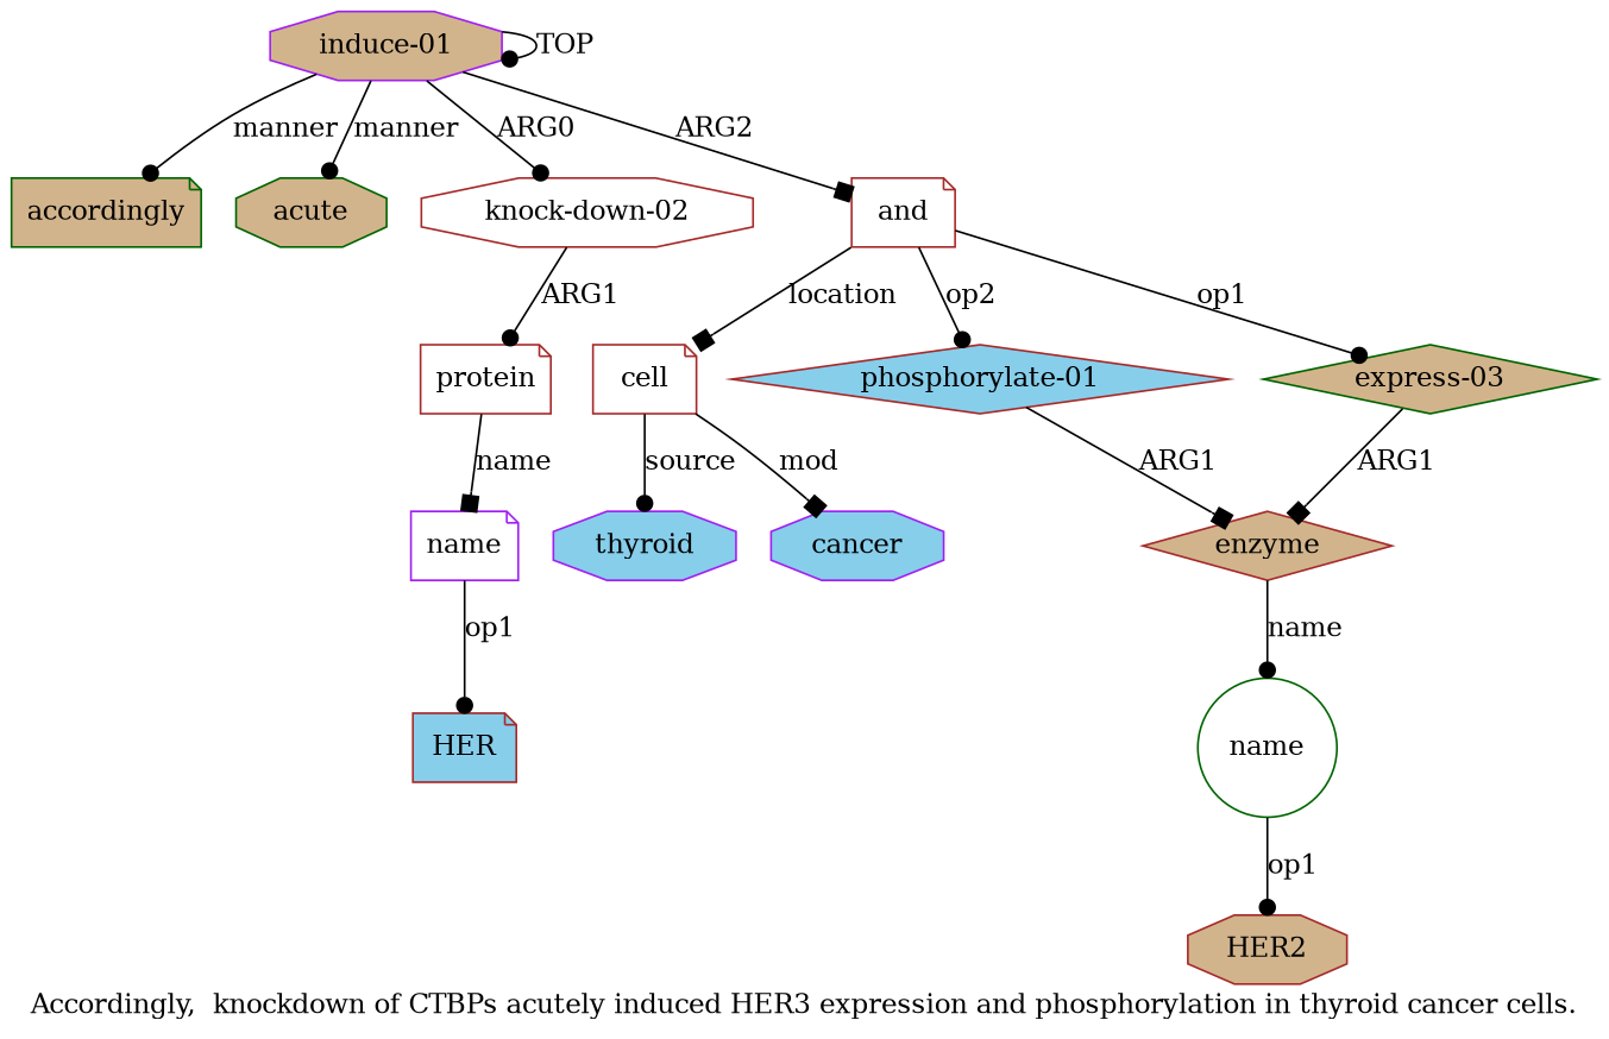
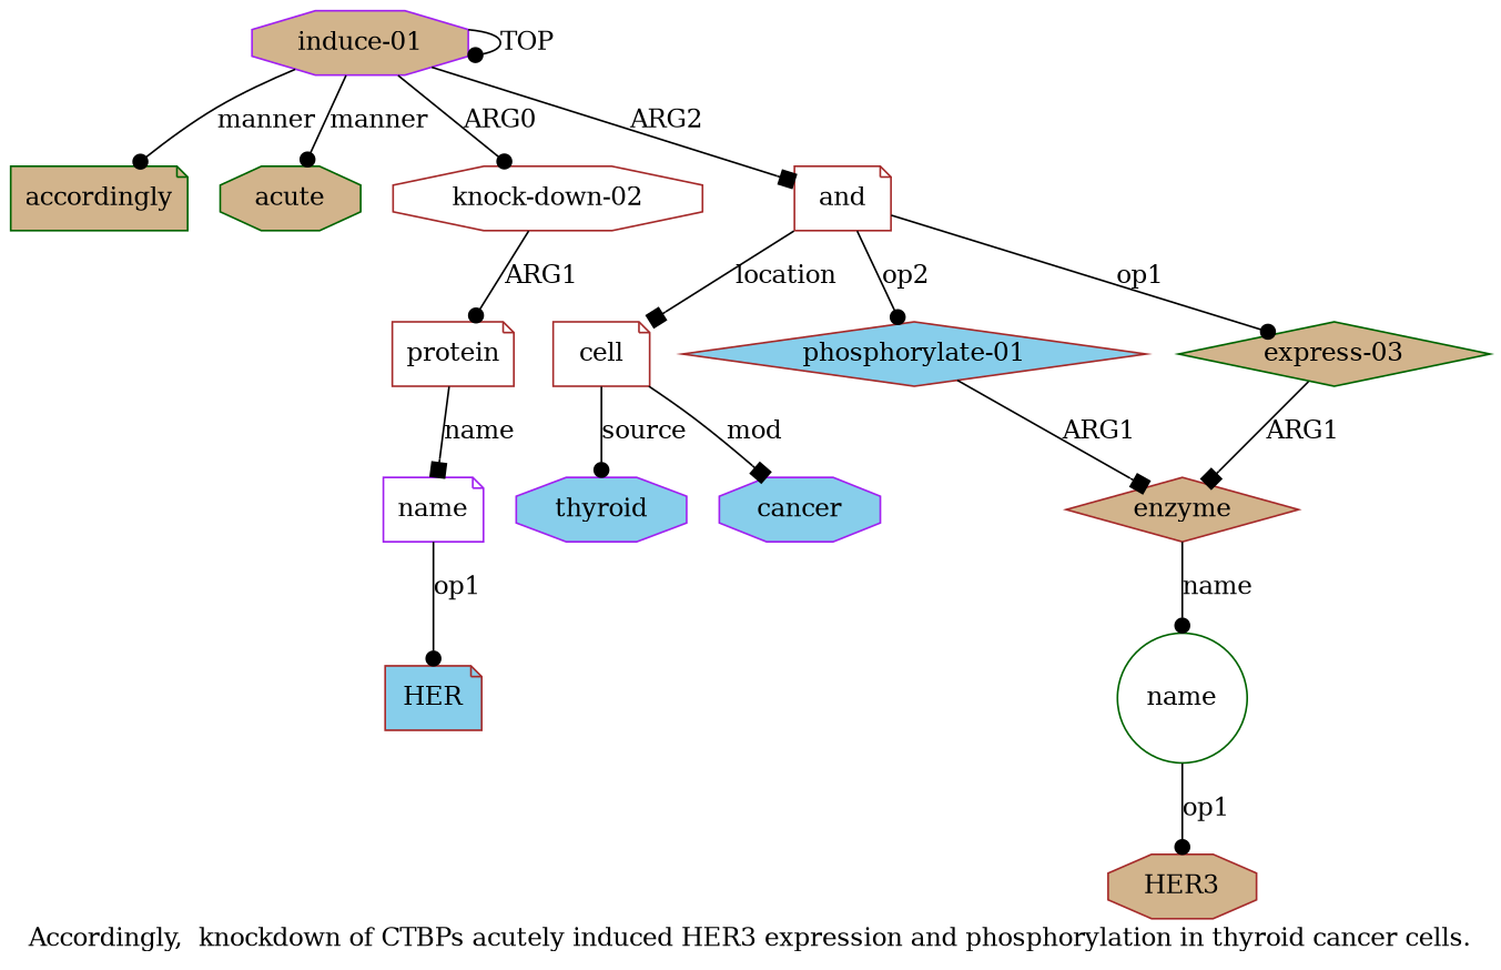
  digraph {
    label="Accordingly,  knockdown of CTBPs acutely induced HER3 expression and phosphorylation in thyroid cancer cells."
    node [color=brown fillcolor=tan gold_ind=-1 gold_label=name shape=octagon style=filled test_ind=-1 test_label=name]
    edge [arrowhead=dot color=black gold_label=ARG1 test_label=ARG1]
    n1 [color=purple fillcolor=skyblue gold_ind=11 gold_label=thyroid label=thyroid test_ind=11 test_label=thyroid]
    n2 [color=purple fillcolor=skyblue gold_ind=10 gold_label=cancer label=cancer test_ind=10 test_label=cancer]
    n3 [color=darkgreen gold_ind=13 gold_label=accordingly label=accordingly shape=note test_ind=13 test_label=accordingly]
    n4 [color=darkgreen gold_ind=12 gold_label=acute label=acute test_ind=12 test_label=acute]
    n5 [fillcolor=skyblue gold_label=CTBP label=HER shape=note test_label=CTBP]
-   n6 [gold_label=HER3 label=HER2 test_label=HER3]
+   n6 [gold_label=HER3 label=HER3 test_label=HER3]
    n7 [fillcolor=white gold_ind=1 gold_label="knock-down-02" label="knock-down-02" test_ind=1 test_label="knock-down-02"]
    n8 [fillcolor=white gold_ind=2 gold_label=protein label=protein shape=note test_ind=2 test_label=protein]
    n9 [color=purple fillcolor=white gold_ind=3 label=name shape=note test_ind=3]
    n10 [color=purple gold_ind=0 gold_label="induce-01" label="induce-01" test_ind=0 test_label="induce-01"]
    n11 [fillcolor=white gold_ind=4 gold_label=and label=and shape=note test_ind=4 test_label=and]
    n12 [color=darkgreen gold_ind=5 gold_label="express-03" label="express-03" shape=diamond test_ind=5 test_label="express-03"]
    n13 [fillcolor=white gold_ind=9 gold_label=cell label=cell shape=note test_ind=9 test_label=cell]
    n14 [fillcolor=skyblue gold_ind=8 gold_label="phosphorylate-01" label="phosphorylate-01" shape=diamond test_ind=8 test_label="phosphorylate-01"]
    n15 [gold_ind=6 gold_label=enzyme label=enzyme shape=diamond test_ind=6 test_label=enzyme]
    n16 [color=darkgreen fillcolor=white gold_ind=7 label=name shape=circle test_ind=7]
    n7 -> n8 [label=ARG1]
    n8 -> n9 [arrowhead=box gold_label=name label=name test_label=name]
    n9 -> n5 [gold_label=op1 label=op1 test_label=op1]
    n10 -> n3 [gold_label=manner label=manner test_label=manner]
    n10 -> n4 [gold_label=manner label=manner test_label=manner]
    n10 -> n7 [gold_label=ARG0 label=ARG0 test_label=ARG0]
    n10 -> n10 [gold_label=TOP label=TOP test_label=TOP]
    n10 -> n11 [arrowhead=box gold_label=ARG2 label=ARG2 test_label=ARG2]
    n11 -> n12 [gold_label=op1 label=op1 test_label=op1]
    n11 -> n13 [arrowhead=box gold_label=location label=location test_label=location]
    n11 -> n14 [gold_label=op2 label=op2 test_label=op2]
    n12 -> n15 [arrowhead=box label=ARG1]
    n13 -> n1 [gold_label=source label=source test_label=source]
    n13 -> n2 [arrowhead=box gold_label=mod label=mod test_label=mod]
    n14 -> n15 [arrowhead=box label=ARG1]
    n15 -> n16 [gold_label=name label=name test_label=name]
    n16 -> n6 [gold_label=op1 label=op1 test_label=op1]
  }
